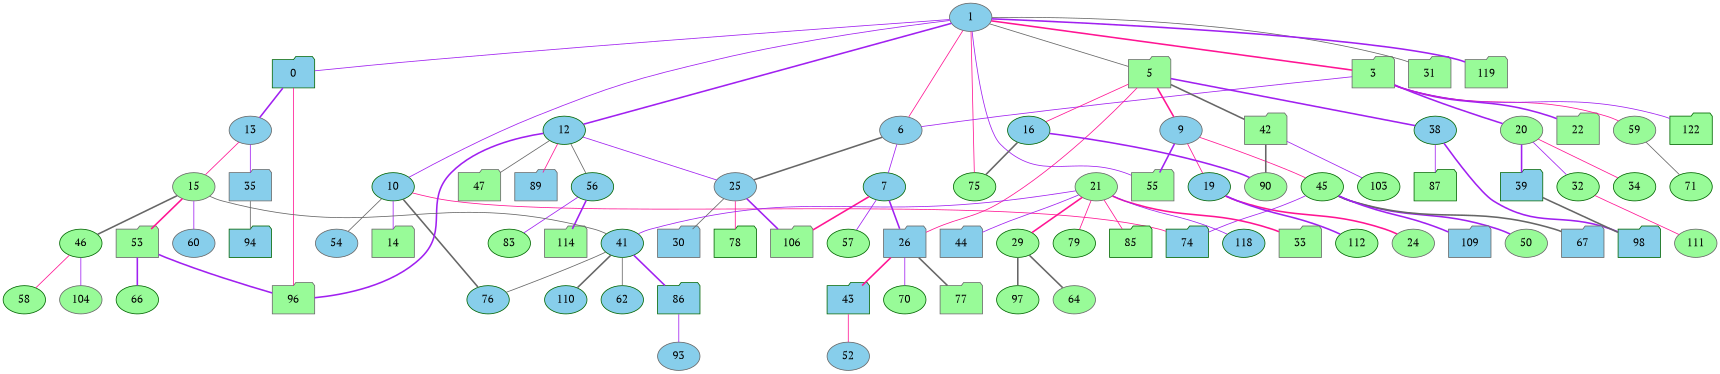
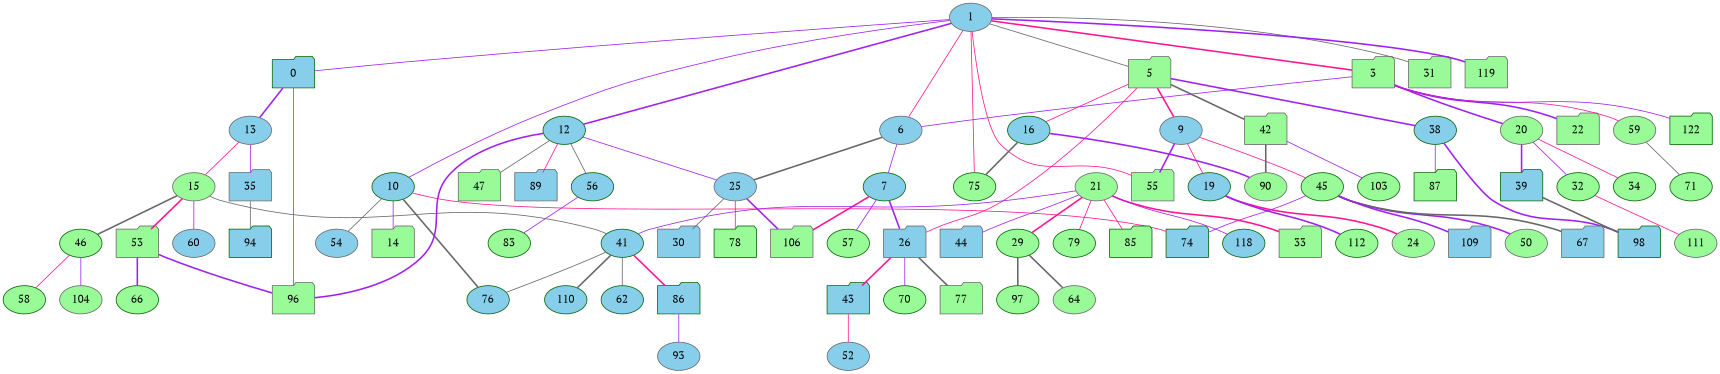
  graph {
    fontname="PT Serif"
    node [color=gray40 fillcolor=palegreen fontname="PT Serif" shape=ellipse style=filled]
    edge [color=purple fontname="PT Serif" style=solid]
    1 [fillcolor=skyblue super="+2"]
    3 [shape=folder super="+36"]
    n3 [color=darkgreen fillcolor=skyblue label=0 shape=folder super="+8"]
    5 [shape=folder super="+11"]
    6 [fillcolor=skyblue super="+81"]
    10 [color=darkgreen fillcolor=skyblue super="+28"]
    12 [color=darkgreen fillcolor=skyblue super="+101"]
    31 [shape=folder]
    55 [shape=folder]
    75 [color=darkgreen super="+92"]
    119 [shape=folder]
    20 [super="+99"]
    22 [shape=folder super="+121"]
    59 [super="+61"]
    122 [color=darkgreen shape=folder]
    13 [fillcolor=skyblue super="+72"]
    96 [shape=folder super="+120"]
    9 [fillcolor=skyblue super="+37"]
    16 [color=darkgreen fillcolor=skyblue super="+117"]
    26 [fillcolor=skyblue shape=folder super="+40"]
    38 [color=darkgreen fillcolor=skyblue]
    42 [shape=folder]
    7 [color=darkgreen fillcolor=skyblue super="+17"]
    25 [fillcolor=skyblue super="+88"]
    14 [shape=folder]
    54 [fillcolor=skyblue]
    74 [color=darkgreen fillcolor=skyblue shape=folder super="+82"]
    76 [color=darkgreen fillcolor=skyblue super="+95"]
    47 [shape=folder super="+48"]
    56 [color=darkgreen fillcolor=skyblue super="+65"]
    89 [fillcolor=skyblue shape=folder]
    32 [color=darkgreen super="+49"]
    34 [color=darkgreen]
    39 [color=darkgreen fillcolor=skyblue shape=folder]
    71 [color=darkgreen super="+105"]
    15 [super="+23"]
    35 [fillcolor=skyblue shape=folder]
    19 [color=darkgreen fillcolor=skyblue super="+68"]
    45 [color=darkgreen super="+80"]
    90
    43 [color=darkgreen fillcolor=skyblue shape=folder super="+116"]
    70 [color=darkgreen]
    77 [shape=folder]
    87 [color=darkgreen shape=folder]
    98 [color=darkgreen fillcolor=skyblue shape=folder super="+115"]
    103 [color=darkgreen]
    57 [color=darkgreen]
    106 [shape=folder super="+113"]
    30 [fillcolor=skyblue shape=folder]
    78 [color=darkgreen shape=folder super="+102"]
    24
    112 [color=darkgreen]
    50
    67 [fillcolor=skyblue shape=folder]
    109 [fillcolor=skyblue shape=folder]
    83 [color=darkgreen]
-   114 [shape=folder]
    41 [color=darkgreen fillcolor=skyblue super="+91"]
    46 [color=darkgreen super="+51"]
    53 [shape=folder super="+84"]
    60 [fillcolor=skyblue]
    94 [color=darkgreen fillcolor=skyblue shape=folder]
    62 [color=darkgreen fillcolor=skyblue]
    86 [color=darkgreen fillcolor=skyblue shape=folder]
    110 [color=darkgreen fillcolor=skyblue]
    58 [color=darkgreen super="+63"]
    104
    66 [color=darkgreen]
    21 [super="+27"]
    29 [color=darkgreen super="+108"]
    33 [shape=folder super="+107"]
    44 [fillcolor=skyblue shape=folder]
    79 [color=darkgreen]
    85 [color=darkgreen shape=folder]
    118 [color=darkgreen fillcolor=skyblue]
    111
    64 [super="+73"]
    97 [color=darkgreen]
    52 [fillcolor=skyblue]
    93 [fillcolor=skyblue super="+100"]
    1 -- 3 [color=deeppink style=bold]
    1 -- n3
    1 -- 5 [color=gray40]
    1 -- 6 [color=deeppink]
    1 -- 10
    1 -- 12 [style=bold]
    1 -- 31 [color=gray40]
-   1 -- 55
+   1 -- 55 [color=deeppink]
    1 -- 75 [color=deeppink]
    1 -- 119 [style=bold]
    3 -- 6
    3 -- 20 [style=bold]
    3 -- 22 [style=bold]
    3 -- 59 [color=deeppink]
    3 -- 122
    n3 -- 13 [style=bold]
    n3 -- 96 [color=deeppink]
    5 -- 9 [color=deeppink style=bold]
    5 -- 16 [color=deeppink]
    5 -- 26 [color=deeppink]
    5 -- 38 [style=bold]
    5 -- 42 [color=gray40 style=bold]
    6 -- 7
    6 -- 25 [color=gray40 style=bold]
    10 -- 14
    10 -- 54 [color=gray40]
    10 -- 74 [color=deeppink]
    10 -- 76 [color=gray40 style=bold]
    12 -- 96 [style=bold]
    12 -- 25
    12 -- 47 [color=gray40]
    12 -- 56 [color=gray40]
    12 -- 89 [color=deeppink]
    20 -- 32 [weight=2]
    20 -- 34 [color=deeppink]
    20 -- 39 [style=bold]
    59 -- 71 [color=gray40]
    13 -- 15 [color=deeppink]
    13 -- 35
    9 -- 55 [style=bold]
    9 -- 19 [color=deeppink]
    9 -- 45 [color=deeppink]
    16 -- 75 [color=gray40 style=bold]
    16 -- 90 [style=bold]
    26 -- 43 [color=deeppink style=bold]
    26 -- 70
    26 -- 77 [color=gray40 style=bold]
    38 -- 87
    38 -- 98 [style=bold]
    42 -- 90 [color=gray40 style=bold]
    42 -- 103
    7 -- 26 [style=bold]
    7 -- 57
    7 -- 106 [color=deeppink style=bold]
    25 -- 106 [style=bold]
    25 -- 30 [color=gray40]
    25 -- 78 [color=deeppink]
    56 -- 83
-   56 -- 114 [style=bold]
    32 -- 111 [color=deeppink]
    39 -- 98 [color=gray40 style=bold]
    15 -- 41 [color=gray40]
    15 -- 46 [color=gray40 style=bold]
    15 -- 53 [color=deeppink style=bold]
    15 -- 60
    35 -- 94 [color=gray40]
    19 -- 24 [color=deeppink style=bold]
    19 -- 112 [style=bold]
    45 -- 74
    45 -- 50 [style=bold]
    45 -- 67 [color=gray40 style=bold]
    45 -- 109 [style=bold]
    43 -- 52 [color=deeppink]
    41 -- 76 [color=gray40]
    41 -- 62 [color=gray40]
-   41 -- 86 [style=bold]
+   41 -- 86 [color=deeppink style=bold]
    41 -- 110 [color=gray40 style=bold]
    46 -- 58 [color=deeppink]
    46 -- 104
    53 -- 96 [style=bold]
    53 -- 66 [style=bold]
    86 -- 93
    21 -- 41
    21 -- 29 [color=deeppink style=bold]
    21 -- 33 [color=deeppink style=bold]
    21 -- 44
    21 -- 79 [color=deeppink]
    21 -- 85 [color=deeppink]
    21 -- 118
    29 -- 64 [color=gray40 style=bold]
    29 -- 97 [color=gray40 style=bold]
  }
